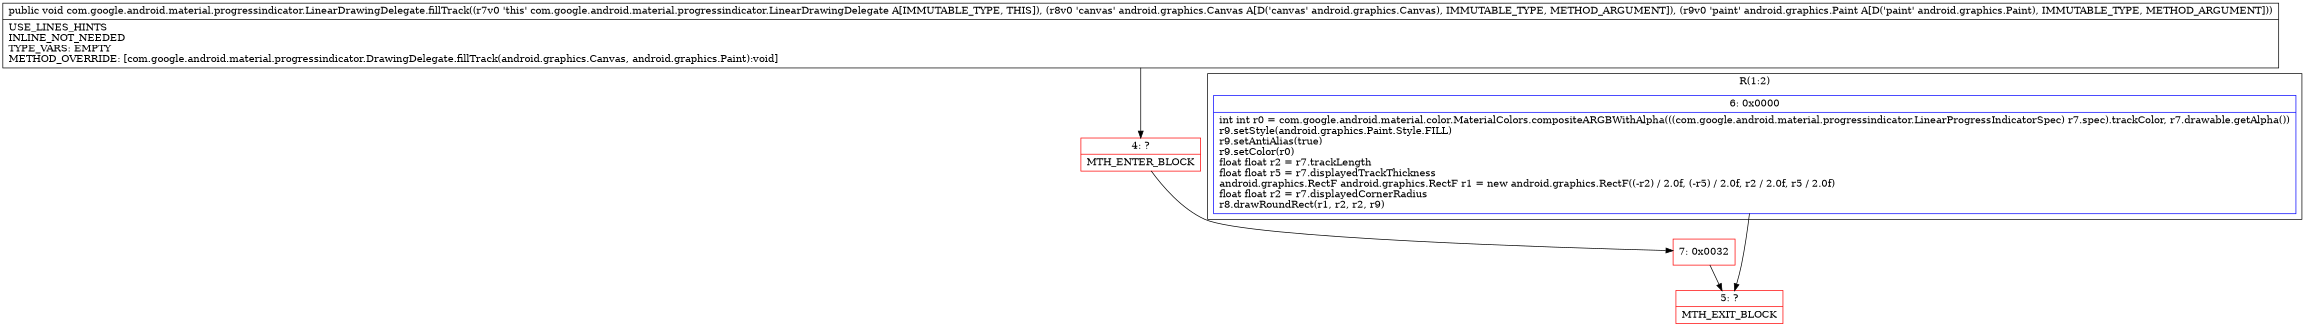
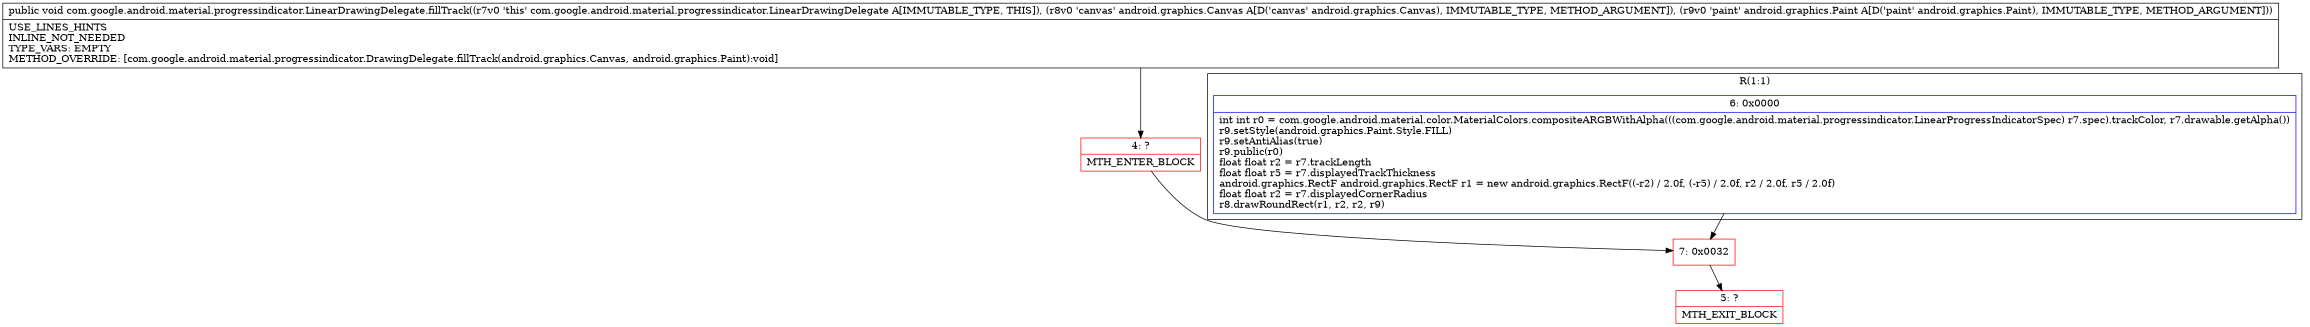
  digraph {
    node [color=red shape=record]
-   n1 [color=blue label="{6\:\ 0x0000|int int r0 = com.google.android.material.color.MaterialColors.compositeARGBWithAlpha(((com.google.android.material.progressindicator.LinearProgressIndicatorSpec) r7.spec).trackColor, r7.drawable.getAlpha())\lr9.setStyle(android.graphics.Paint.Style.FILL)\lr9.setAntiAlias(true)\lr9.setColor(r0)\lfloat float r2 = r7.trackLength\lfloat float r5 = r7.displayedTrackThickness\landroid.graphics.RectF android.graphics.RectF r1 = new android.graphics.RectF((\-r2) \/ 2.0f, (\-r5) \/ 2.0f, r2 \/ 2.0f, r5 \/ 2.0f)\lfloat float r2 = r7.displayedCornerRadius\lr8.drawRoundRect(r1, r2, r2, r9)\l}"]
+   n1 [color=blue label="{6\:\ 0x0000|int int r0 = com.google.android.material.color.MaterialColors.compositeARGBWithAlpha(((com.google.android.material.progressindicator.LinearProgressIndicatorSpec) r7.spec).trackColor, r7.drawable.getAlpha())\lr9.setStyle(android.graphics.Paint.Style.FILL)\lr9.setAntiAlias(true)\lr9.public(r0)\lfloat float r2 = r7.trackLength\lfloat float r5 = r7.displayedTrackThickness\landroid.graphics.RectF android.graphics.RectF r1 = new android.graphics.RectF((\-r2) \/ 2.0f, (\-r5) \/ 2.0f, r2 \/ 2.0f, r5 \/ 2.0f)\lfloat float r2 = r7.displayedCornerRadius\lr8.drawRoundRect(r1, r2, r2, r9)\l}"]
    n2 [label="{7\:\ 0x0032}"]
    n3 [label="{5\:\ ?|MTH_EXIT_BLOCK\l}"]
    n4 [label="{4\:\ ?|MTH_ENTER_BLOCK\l}"]
    n5 [label="{public void com.google.android.material.progressindicator.LinearDrawingDelegate.fillTrack((r7v0 'this' com.google.android.material.progressindicator.LinearDrawingDelegate A[IMMUTABLE_TYPE, THIS]), (r8v0 'canvas' android.graphics.Canvas A[D('canvas' android.graphics.Canvas), IMMUTABLE_TYPE, METHOD_ARGUMENT]), (r9v0 'paint' android.graphics.Paint A[D('paint' android.graphics.Paint), IMMUTABLE_TYPE, METHOD_ARGUMENT]))  | USE_LINES_HINTS\lINLINE_NOT_NEEDED\lTYPE_VARS: EMPTY\lMETHOD_OVERRIDE: [com.google.android.material.progressindicator.DrawingDelegate.fillTrack(android.graphics.Canvas, android.graphics.Paint):void]\l}" color=""]
    subgraph cluster_1 {
-     label="R(1:2)"
+     label="R(1:1)"
      n1
    }
-   n1 -> n3
+   n1 -> n2
    n2 -> n3
    n4 -> n2
    n5 -> n4
  }
